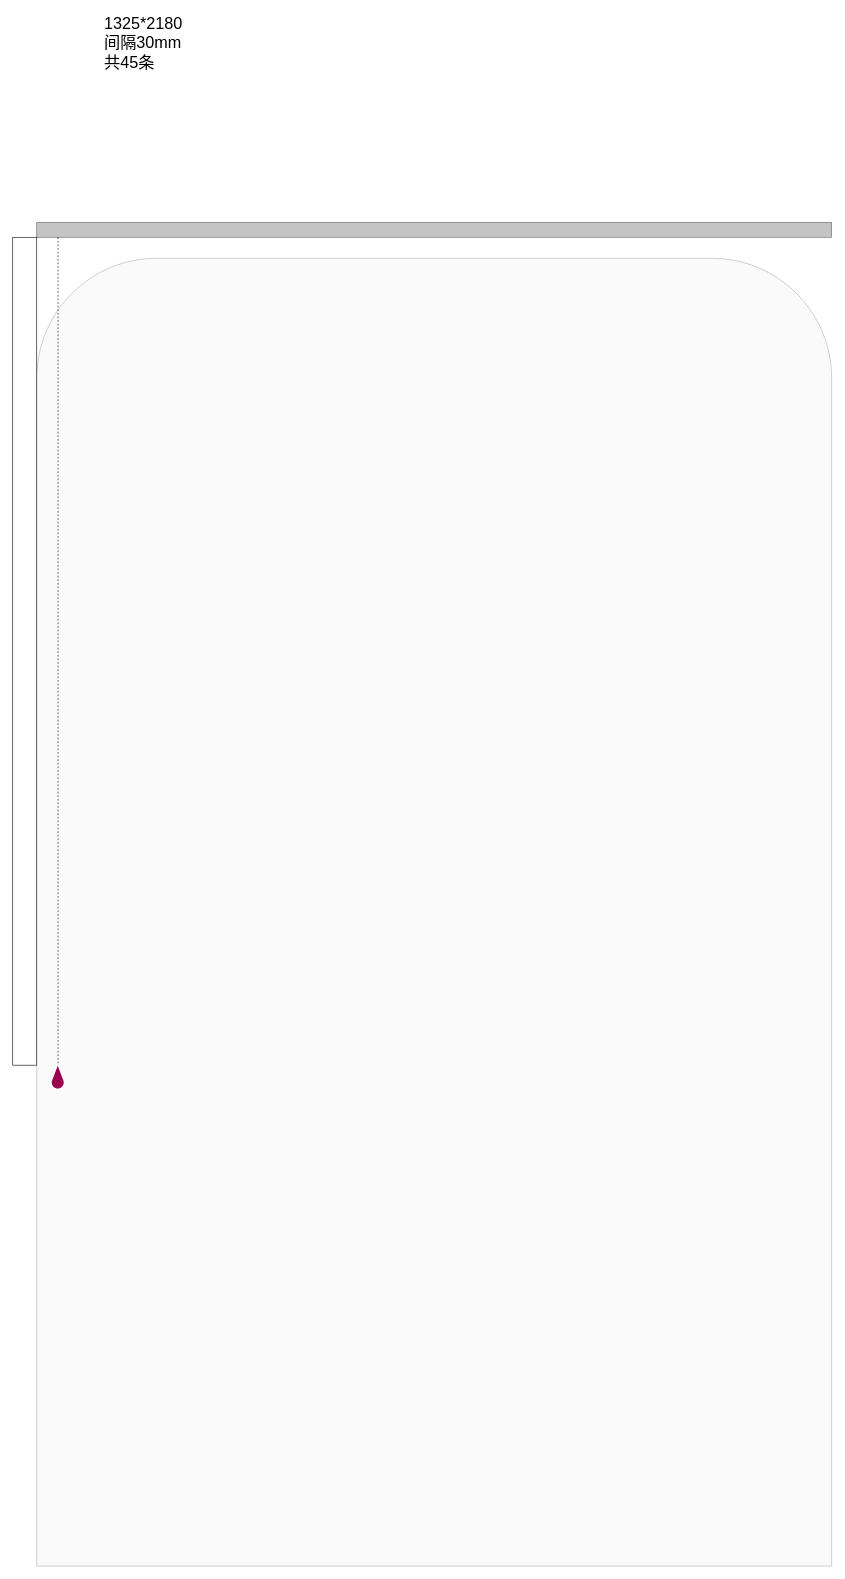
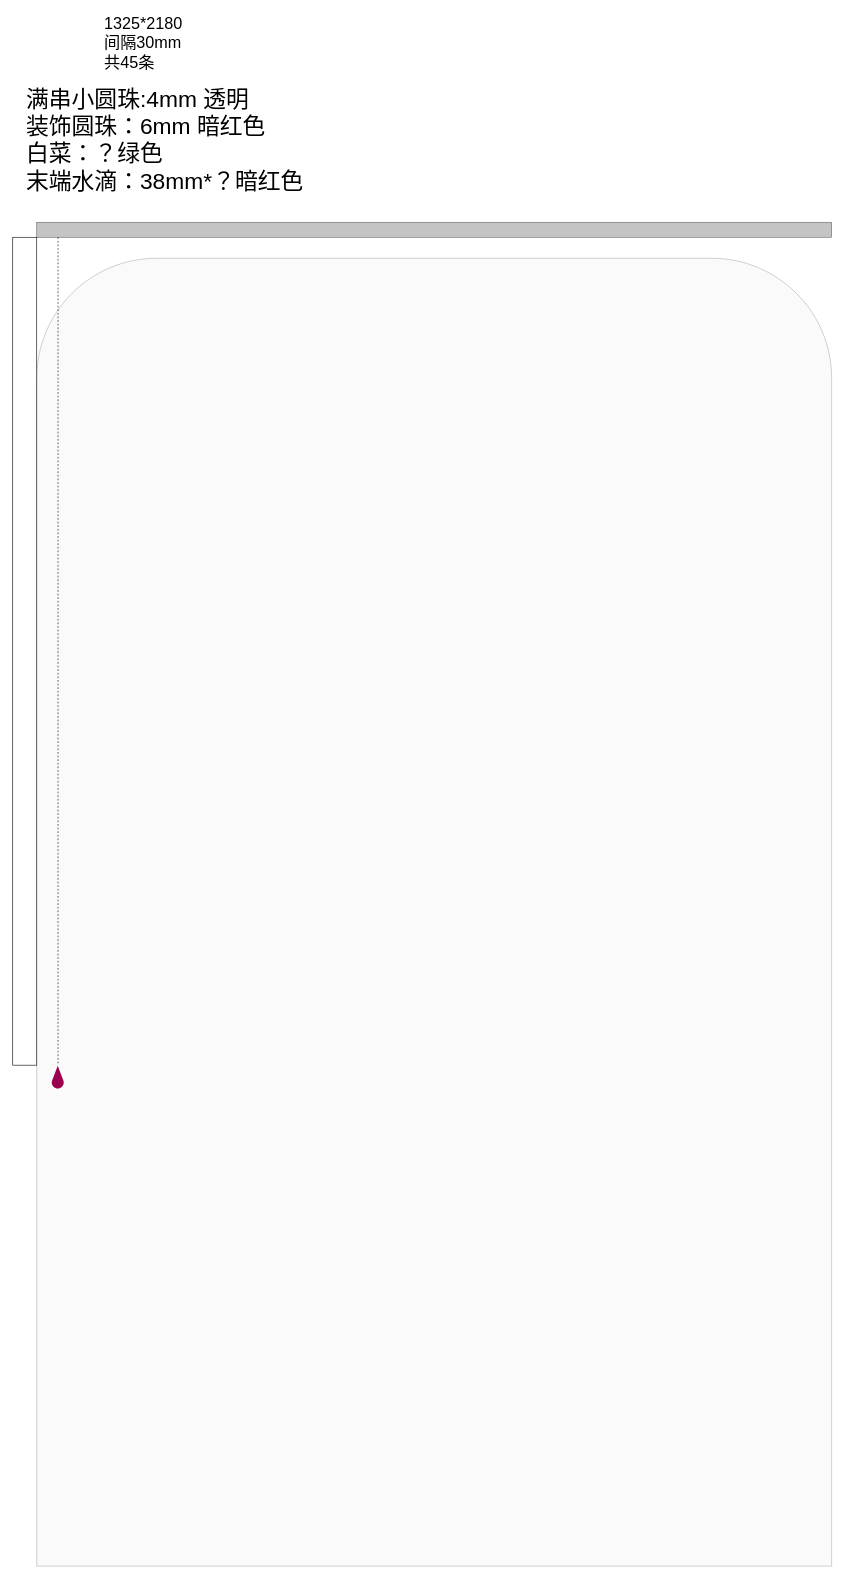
  <mxCell id="0" />
  <mxCell id="1" parent="0" />
  <mxCell id="2" value="1325*2180&lt;br style=&quot;font-size: 27px;&quot;&gt;间隔30mm&lt;br style=&quot;font-size: 27px;&quot;&gt;共45条" style="text;html=1;resizable=0;points=[];autosize=1;align=left;verticalAlign=top;spacingTop=-4;fontSize=27;" parent="1" vertex="1"><mxGeometry x="170.5" y="20" width="70" height="40" as="geometry" /></mxCell>
  <mxCell id="3" value="" style="verticalLabelPosition=bottom;verticalAlign=top;html=1;shape=mxgraph.basic.rect;fillColor=#f5f5f5;fillColor2=none;strokeColor=#666666;strokeWidth=1;size=200;indent=5;topLeftStyle=rounded;topRightStyle=rounded;fontColor=#333333;opacity=50;rotation=0;connectable=0;allowArrows=0;editable=0;resizable=0;rotatable=0;deletable=0;" parent="1" vertex="1"><mxGeometry x="60.5" y="430" width="1325" height="2180" as="geometry" /></mxCell>
  <mxCell id="4" value="" style="rounded=0;whiteSpace=wrap;html=1;fillColor=#C4C4C4;strokeColor=#666666;fontColor=#333333;" vertex="1" parent="1"><mxGeometry x="60.5" y="370" width="1325" height="25" as="geometry" /></mxCell>
  <mxCell id="5" value="" style="endArrow=none;dashed=1;html=1;" edge="1" parent="1"><mxGeometry width="50" height="50" relative="1" as="geometry"><mxPoint x="96" y="395" as="sourcePoint" /><mxPoint x="96" y="1775" as="targetPoint" /></mxGeometry></mxCell>
  <mxCell id="6" value="" style="rounded=0;whiteSpace=wrap;html=1;" vertex="1" parent="1"><mxGeometry x="20.5" y="395" width="40" height="1380" as="geometry" /></mxCell>
+ <mxCell id="7" value="满串小圆珠:4mm 透明&lt;br&gt;装饰圆珠：6mm 暗红色&lt;br&gt;白菜：？绿色&lt;br style=&quot;font-size: 38px&quot;&gt;末端水滴：38mm*？暗红色" style="text;html=1;resizable=0;points=[];autosize=1;align=left;verticalAlign=top;spacingTop=-4;fontSize=38;" vertex="1" parent="1"><mxGeometry x="40.5" y="140" width="480" height="180" as="geometry" /></mxCell>
  <mxCell id="8" value="" style="verticalLabelPosition=bottom;verticalAlign=top;html=1;shape=mxgraph.basic.drop;fillColor=#99004D;gradientColor=none;fontSize=38;strokeColor=none;" vertex="1" parent="1"><mxGeometry x="85.5" y="1776" width="20" height="38" as="geometry" /></mxCell>
